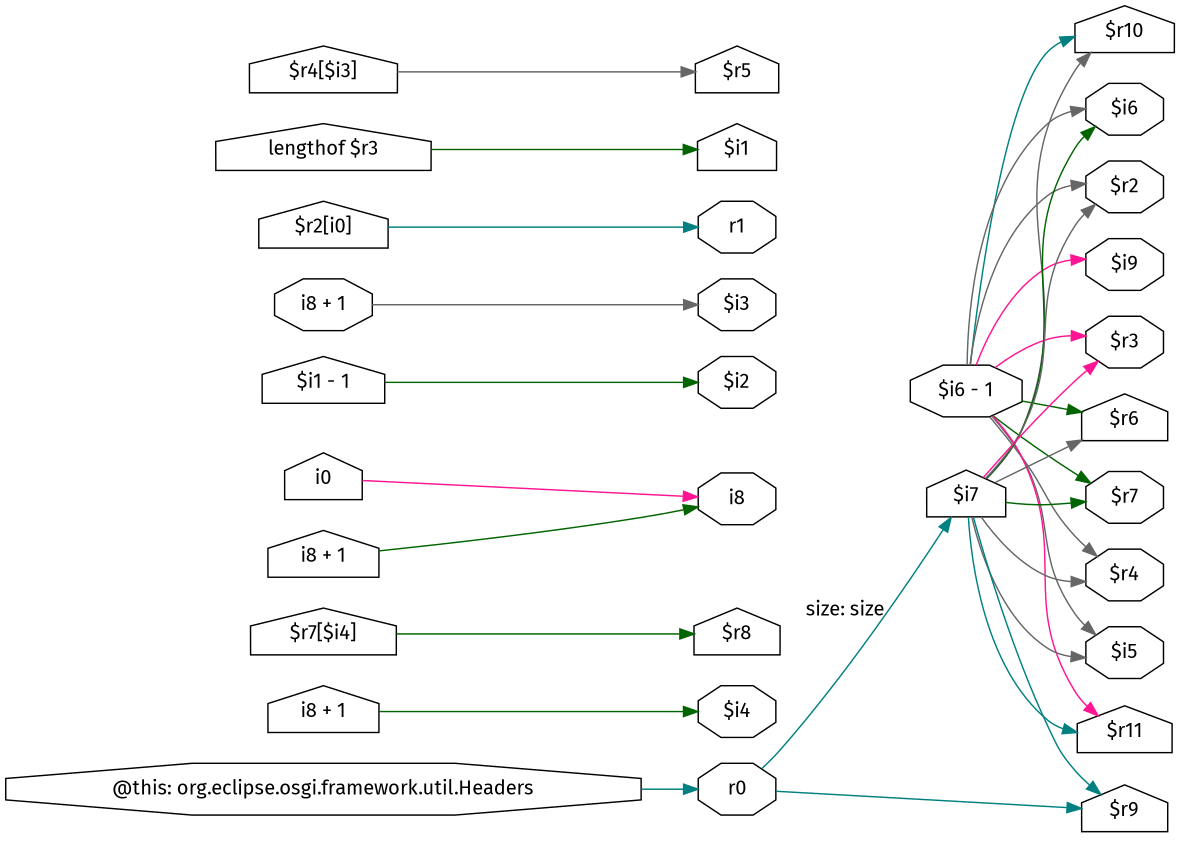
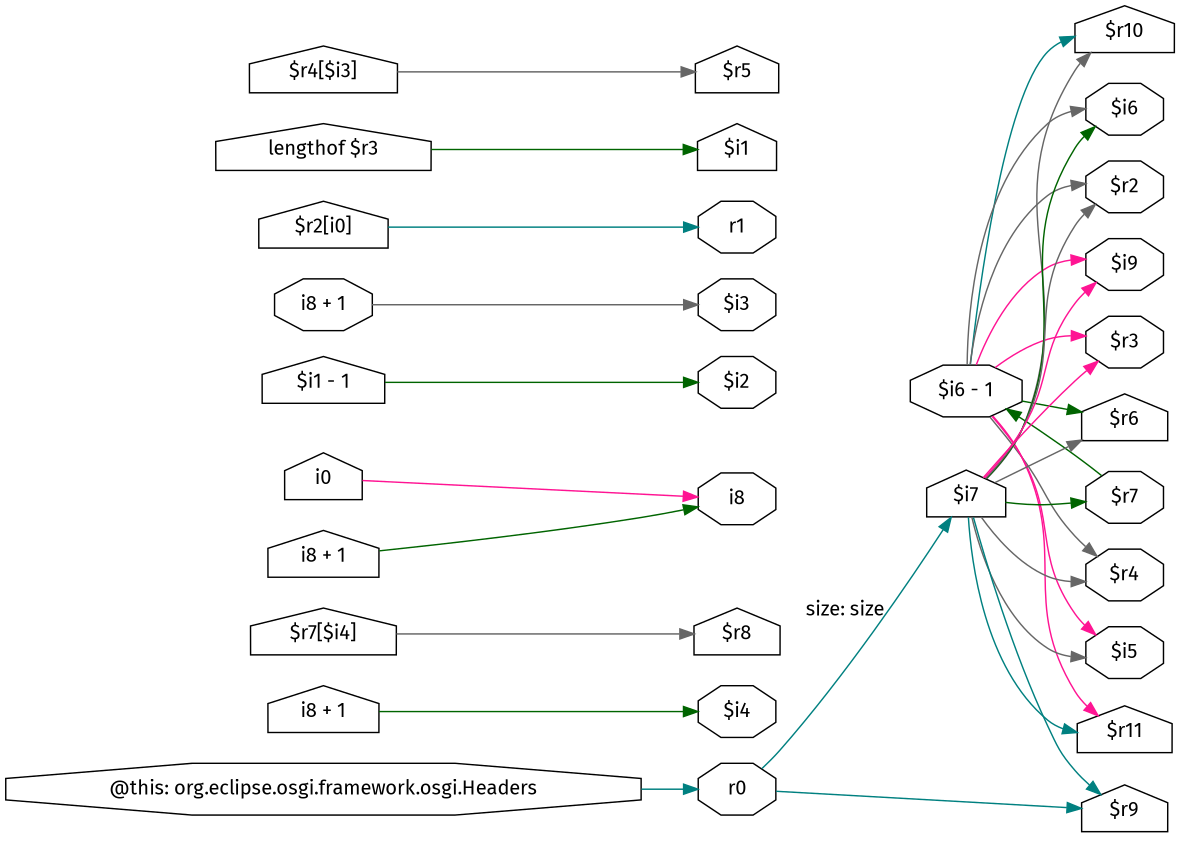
  digraph {
    fontname="Fira Sans"
    rankdir=LR
    node [fontname="Fira Sans" shape=octagon]
    edge [color=gray40 fontname="Fira Sans"]
    n1 [label="$i6 - 1"]
    n2 [label="$r10" shape=house]
    n3 [label="$i6"]
    n4 [label="$r2"]
    n5 [label="$i9"]
    n6 [label="$r3"]
    n7 [label="$r6" shape=house]
    n8 [label="$r7"]
    n9 [label="$r4"]
    n10 [label="$i5"]
    n11 [label="$r11" shape=house]
    n12 [label="$i7" shape=house]
    n13 [label="$r9" shape=house]
    n14 [label="i8 + 1" shape=house]
    n15 [label="$i4"]
    n16 [label="$r7[$i4]" shape=house]
    n17 [label="$r8" shape=house]
    n18 [label=i0 shape=house]
    n19 [label=i8]
    n20 [label="$i1 - 1" shape=house]
    n21 [label="$i2"]
    n22 [label="i8 + 1"]
    n23 [label="$i3"]
    n24 [label=r0]
    n25 [label="$r2[i0]" shape=house]
    n26 [label=r1]
    n27 [label="i8 + 1" shape=house]
-   n28 [label="@this: org.eclipse.osgi.framework.util.Headers"]
+   n28 [label="@this: org.eclipse.osgi.framework.osgi.Headers"]
    n29 [label="lengthof $r3" shape=house]
    n30 [label="$i1" shape=house]
    n31 [label="$r4[$i3]" shape=house]
    n32 [label="$r5" shape=house]
    n1 -> n2 [color=teal]
    n1 -> n3
    n1 -> n4
    n1 -> n5 [color=deeppink]
    n1 -> n6 [color=deeppink]
    n1 -> n7 [color=darkgreen]
-   n1 -> n8 [color=darkgreen]
+   n8 -> n1 [color=darkgreen]
    n1 -> n9
-   n1 -> n10
+   n1 -> n10 [color=deeppink]
    n1 -> n11 [color=deeppink]
    n12 -> n2
    n12 -> n3 [color=darkgreen]
    n12 -> n4
+   n12 -> n5 [color=deeppink]
    n12 -> n6 [color=deeppink]
    n12 -> n7
    n12 -> n8 [color=darkgreen]
    n12 -> n9
    n12 -> n10
    n12 -> n11 [color=teal]
    n12 -> n13 [color=teal]
    n14 -> n15 [color=darkgreen]
-   n16 -> n17 [color=darkgreen]
+   n16 -> n17
    n18 -> n19 [color=deeppink]
    n20 -> n21 [color=darkgreen]
    n22 -> n23
    n24 -> n12 [color=teal label="size: size"]
    n24 -> n13 [color=teal]
    n25 -> n26 [color=teal]
    n27 -> n19 [color=darkgreen]
    n28 -> n24 [color=teal]
    n29 -> n30 [color=darkgreen]
    n31 -> n32
  }
